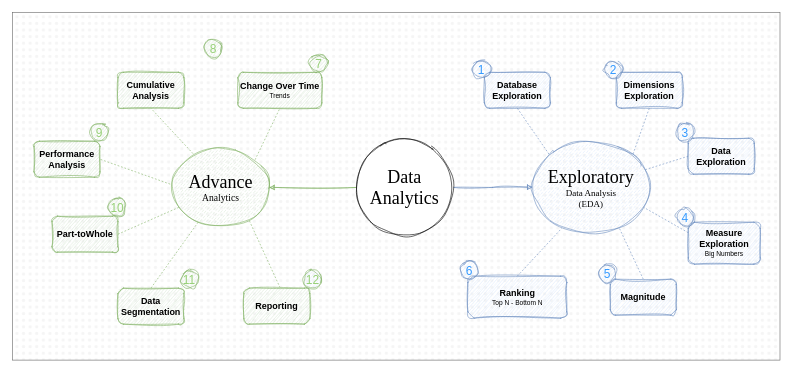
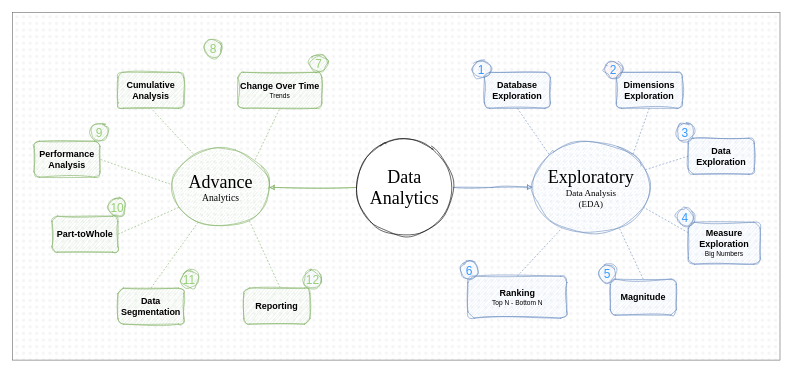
  <mxCell id="0" />
  <mxCell id="1" parent="0" />
  <mxCell id="2" value="" style="rounded=0;whiteSpace=wrap;html=1;fillStyle=dots;fillColor=#f5f5f5;fontColor=#333333;strokeColor=#666666;" vertex="1" parent="1"><mxGeometry x="20" width="1280" height="580" as="geometry" y="20" /></mxCell>
  <mxCell id="3" style="edgeStyle=orthogonalEdgeStyle;rounded=0;orthogonalLoop=1;jettySize=auto;html=1;entryX=1;entryY=0.5;entryDx=0;entryDy=0;endArrow=block;endFill=1;sketch=1;curveFitting=1;jiggle=2;fillColor=#d5e8d4;strokeColor=#82b366;" edge="1" parent="1" source="5" target="6"><mxGeometry relative="1" as="geometry" /></mxCell>
  <mxCell id="4" style="edgeStyle=orthogonalEdgeStyle;rounded=0;orthogonalLoop=1;jettySize=auto;html=1;entryX=0;entryY=0.5;entryDx=0;entryDy=0;endArrow=block;endFill=1;sketch=1;curveFitting=1;jiggle=2;fillColor=#dae8fc;strokeColor=#6c8ebf;" edge="1" parent="1" source="5" target="7"><mxGeometry relative="1" as="geometry" /></mxCell>
  <mxCell id="5" value="&lt;font face=&quot;Comic Sans MS&quot; style=&quot;font-size: 30px;&quot;&gt;Data&lt;/font&gt;&lt;div&gt;&lt;font face=&quot;Comic Sans MS&quot; style=&quot;font-size: 30px;&quot;&gt;Analytics&lt;/font&gt;&lt;/div&gt;" style="ellipse;whiteSpace=wrap;html=1;aspect=fixed;sketch=1;curveFitting=1;jiggle=2;" vertex="1" parent="1"><mxGeometry x="594" y="232" width="160" height="160" as="geometry" /></mxCell>
  <mxCell id="6" value="&lt;font face=&quot;Comic Sans MS&quot; style=&quot;font-size: 30px;&quot;&gt;Advance&lt;/font&gt;&lt;div&gt;&lt;font face=&quot;Comic Sans MS&quot; style=&quot;font-size: 16px;&quot;&gt;Analytics&lt;/font&gt;&lt;/div&gt;" style="ellipse;whiteSpace=wrap;html=1;sketch=1;curveFitting=1;jiggle=2;fillColor=#d5e8d4;strokeColor=#82b366;fillStyle=dashed;" vertex="1" parent="1"><mxGeometry x="286" y="247" width="162.5" height="130" as="geometry" /></mxCell>
  <mxCell id="7" value="&lt;font face=&quot;Comic Sans MS&quot; style=&quot;font-size: 30px;&quot;&gt;Exploratory&lt;/font&gt;&lt;div&gt;&lt;font style=&quot;font-size: 15px;&quot; face=&quot;Comic Sans MS&quot;&gt;Data Analysis&lt;/font&gt;&lt;/div&gt;&lt;div&gt;&lt;font style=&quot;font-size: 15px;&quot; face=&quot;Comic Sans MS&quot;&gt;(EDA)&lt;/font&gt;&lt;/div&gt;" style="ellipse;whiteSpace=wrap;html=1;sketch=1;curveFitting=1;jiggle=2;fillColor=#dae8fc;strokeColor=#6c8ebf;fillStyle=dashed;" vertex="1" parent="1"><mxGeometry x="887" y="235" width="196" height="153" as="geometry" /></mxCell>
  <mxCell id="8" value="&lt;font style=&quot;font-size: 15px;&quot; face=&quot;Helvetica&quot;&gt;&lt;b style=&quot;&quot;&gt;Change Over Time&lt;/b&gt;&lt;/font&gt;&lt;div&gt;&lt;font style=&quot;font-size: 11px;&quot; face=&quot;Helvetica&quot;&gt;Trends&lt;/font&gt;&lt;/div&gt;" style="rounded=1;whiteSpace=wrap;html=1;fillColor=#d5e8d4;strokeColor=#82b366;sketch=1;curveFitting=1;jiggle=2;" vertex="1" parent="1"><mxGeometry x="396" y="120" width="140" height="60" as="geometry" /></mxCell>
  <mxCell id="9" value="&lt;font style=&quot;font-size: 15px;&quot; face=&quot;Helvetica&quot;&gt;&lt;b style=&quot;&quot;&gt;Cumulative&lt;/b&gt;&lt;/font&gt;&lt;div&gt;&lt;span style=&quot;font-size: 15px;&quot;&gt;&lt;b&gt;Analysis&lt;/b&gt;&lt;/span&gt;&lt;/div&gt;" style="rounded=1;whiteSpace=wrap;html=1;fillColor=#d5e8d4;strokeColor=#82b366;sketch=1;curveFitting=1;jiggle=2;" vertex="1" parent="1"><mxGeometry x="196" y="120" width="110" height="60" as="geometry" /></mxCell>
  <mxCell id="10" value="&lt;span style=&quot;font-size: 15px;&quot;&gt;&lt;b&gt;Performance&lt;/b&gt;&lt;/span&gt;&lt;br&gt;&lt;div&gt;&lt;span style=&quot;font-size: 15px;&quot;&gt;&lt;b&gt;Analysis&lt;/b&gt;&lt;/span&gt;&lt;/div&gt;" style="rounded=1;whiteSpace=wrap;html=1;fillColor=#d5e8d4;strokeColor=#82b366;sketch=1;curveFitting=1;jiggle=2;" vertex="1" parent="1"><mxGeometry x="56" y="235" width="110" height="60" as="geometry" /></mxCell>
  <mxCell id="11" value="&lt;span style=&quot;font-size: 15px;&quot;&gt;&lt;b&gt;Part-toWhole&lt;/b&gt;&lt;/span&gt;" style="rounded=1;whiteSpace=wrap;html=1;fillColor=#d5e8d4;strokeColor=#82b366;sketch=1;curveFitting=1;jiggle=2;" vertex="1" parent="1"><mxGeometry x="86" y="360" width="110" height="60" as="geometry" /></mxCell>
  <mxCell id="12" value="&lt;span style=&quot;font-size: 15px;&quot;&gt;&lt;b&gt;Data&lt;/b&gt;&lt;/span&gt;&lt;div&gt;&lt;span style=&quot;font-size: 15px;&quot;&gt;&lt;b&gt;Segmentation&lt;/b&gt;&lt;/span&gt;&lt;/div&gt;" style="rounded=1;whiteSpace=wrap;html=1;fillColor=#d5e8d4;strokeColor=#82b366;sketch=1;curveFitting=1;jiggle=2;" vertex="1" parent="1"><mxGeometry x="196" y="480" width="110" height="60" as="geometry" /></mxCell>
  <mxCell id="13" value="&lt;span style=&quot;font-size: 15px;&quot;&gt;&lt;b&gt;Reporting&lt;/b&gt;&lt;/span&gt;" style="rounded=1;whiteSpace=wrap;html=1;fillColor=#d5e8d4;strokeColor=#82b366;sketch=1;curveFitting=1;jiggle=2;" vertex="1" parent="1"><mxGeometry x="406" y="480" width="110" height="60" as="geometry" /></mxCell>
  <mxCell id="14" value="" style="endArrow=none;dashed=1;html=1;rounded=0;entryX=0.5;entryY=1;entryDx=0;entryDy=0;exitX=1;exitY=0;exitDx=0;exitDy=0;fillColor=#d5e8d4;strokeColor=#82b366;" edge="1" parent="1" source="6" target="8"><mxGeometry width="50" height="50" relative="1" as="geometry"><mxPoint x="336" y="320" as="sourcePoint" /><mxPoint x="386" y="270" as="targetPoint" /></mxGeometry></mxCell>
  <mxCell id="15" value="" style="endArrow=none;dashed=1;html=1;rounded=0;entryX=0.5;entryY=1;entryDx=0;entryDy=0;exitX=0.217;exitY=0.067;exitDx=0;exitDy=0;fillColor=#d5e8d4;strokeColor=#82b366;exitPerimeter=0;" edge="1" parent="1" source="6" target="9"><mxGeometry width="50" height="50" relative="1" as="geometry"><mxPoint x="435" y="276" as="sourcePoint" /><mxPoint x="476" y="190" as="targetPoint" /></mxGeometry></mxCell>
  <mxCell id="16" value="" style="endArrow=none;dashed=1;html=1;rounded=0;entryX=1;entryY=0.5;entryDx=0;entryDy=0;exitX=-0.018;exitY=0.458;exitDx=0;exitDy=0;fillColor=#d5e8d4;strokeColor=#82b366;exitPerimeter=0;" edge="1" parent="1" source="6" target="10"><mxGeometry width="50" height="50" relative="1" as="geometry"><mxPoint x="266" y="336" as="sourcePoint" /><mxPoint x="196" y="260" as="targetPoint" /></mxGeometry></mxCell>
  <mxCell id="17" value="" style="endArrow=none;dashed=1;html=1;rounded=0;entryX=1;entryY=0.5;entryDx=0;entryDy=0;exitX=0.071;exitY=0.756;exitDx=0;exitDy=0;fillColor=#d5e8d4;strokeColor=#82b366;exitPerimeter=0;" edge="1" parent="1" source="6" target="11"><mxGeometry width="50" height="50" relative="1" as="geometry"><mxPoint x="293" y="317" as="sourcePoint" /><mxPoint x="176" y="275" as="targetPoint" /></mxGeometry></mxCell>
  <mxCell id="18" value="" style="endArrow=none;dashed=1;html=1;rounded=0;entryX=0.5;entryY=0;entryDx=0;entryDy=0;exitX=0.269;exitY=0.947;exitDx=0;exitDy=0;fillColor=#d5e8d4;strokeColor=#82b366;exitPerimeter=0;" edge="1" parent="1" source="6" target="12"><mxGeometry width="50" height="50" relative="1" as="geometry"><mxPoint x="308" y="355" as="sourcePoint" /><mxPoint x="206" y="400" as="targetPoint" /></mxGeometry></mxCell>
  <mxCell id="19" value="" style="endArrow=none;dashed=1;html=1;rounded=0;entryX=0.546;entryY=-0.023;entryDx=0;entryDy=0;exitX=0.795;exitY=0.929;exitDx=0;exitDy=0;fillColor=#d5e8d4;strokeColor=#82b366;exitPerimeter=0;entryPerimeter=0;" edge="1" parent="1" source="6" target="13"><mxGeometry width="50" height="50" relative="1" as="geometry"><mxPoint x="340" y="380" as="sourcePoint" /><mxPoint x="261" y="490" as="targetPoint" /></mxGeometry></mxCell>
  <mxCell id="20" value="&lt;font style=&quot;font-size: 20px; color: rgb(151, 208, 119);&quot;&gt;7&lt;/font&gt;" style="ellipse;whiteSpace=wrap;html=1;aspect=fixed;fillColor=#d5e8d4;strokeColor=#82b366;sketch=1;curveFitting=1;jiggle=2;shadow=0;" vertex="1" parent="1"><mxGeometry x="516" y="90" width="30" height="30" as="geometry" /></mxCell>
  <mxCell id="21" value="&lt;font style=&quot;font-size: 20px; color: rgb(151, 208, 119);&quot;&gt;8&lt;/font&gt;" style="ellipse;whiteSpace=wrap;html=1;aspect=fixed;fillColor=#d5e8d4;strokeColor=#82b366;sketch=1;curveFitting=1;jiggle=2;shadow=0;" vertex="1" parent="1"><mxGeometry x="340" y="65" width="30" height="30" as="geometry" /></mxCell>
  <mxCell id="22" value="&lt;font style=&quot;font-size: 20px; color: rgb(151, 208, 119);&quot;&gt;9&lt;/font&gt;" style="ellipse;whiteSpace=wrap;html=1;aspect=fixed;fillColor=#d5e8d4;strokeColor=#82b366;sketch=1;curveFitting=1;jiggle=2;shadow=0;" vertex="1" parent="1"><mxGeometry x="150" y="205" width="30" height="30" as="geometry" /></mxCell>
  <mxCell id="23" value="&lt;font style=&quot;font-size: 20px; color: rgb(151, 208, 119);&quot;&gt;10&lt;/font&gt;" style="ellipse;whiteSpace=wrap;html=1;aspect=fixed;fillColor=#d5e8d4;strokeColor=#82b366;sketch=1;curveFitting=1;jiggle=2;shadow=0;" vertex="1" parent="1"><mxGeometry x="180" y="330" width="30" height="30" as="geometry" /></mxCell>
  <mxCell id="24" value="&lt;font style=&quot;font-size: 20px; color: rgb(151, 208, 119);&quot;&gt;11&lt;/font&gt;" style="ellipse;whiteSpace=wrap;html=1;aspect=fixed;fillColor=#d5e8d4;strokeColor=#82b366;sketch=1;curveFitting=1;jiggle=2;shadow=0;" vertex="1" parent="1"><mxGeometry x="300" y="450" width="30" height="30" as="geometry" /></mxCell>
  <mxCell id="25" value="&lt;font style=&quot;font-size: 20px; color: rgb(151, 208, 119);&quot;&gt;12&lt;/font&gt;" style="ellipse;whiteSpace=wrap;html=1;aspect=fixed;fillColor=#dae8fc;strokeColor=#82b366;sketch=1;curveFitting=1;jiggle=2;shadow=0;" vertex="1" parent="1"><mxGeometry x="506" y="450" width="30" height="30" as="geometry" /></mxCell>
  <mxCell id="26" value="&lt;span style=&quot;font-size: 15px;&quot;&gt;&lt;b&gt;Database&lt;/b&gt;&lt;/span&gt;&lt;div&gt;&lt;span style=&quot;font-size: 15px;&quot;&gt;&lt;b&gt;Exploration&lt;/b&gt;&lt;/span&gt;&lt;/div&gt;" style="rounded=1;whiteSpace=wrap;html=1;fillColor=#dae8fc;strokeColor=#6c8ebf;sketch=1;curveFitting=1;jiggle=2;" vertex="1" parent="1"><mxGeometry x="807" y="120" width="110" height="60" as="geometry" /></mxCell>
  <mxCell id="27" value="&lt;span style=&quot;font-size: 15px;&quot;&gt;&lt;b&gt;Dimensions&lt;/b&gt;&lt;/span&gt;&lt;div&gt;&lt;span style=&quot;font-size: 15px;&quot;&gt;&lt;b&gt;Exploration&lt;/b&gt;&lt;/span&gt;&lt;/div&gt;" style="rounded=1;whiteSpace=wrap;html=1;fillColor=#dae8fc;strokeColor=#6c8ebf;sketch=1;curveFitting=1;jiggle=2;" vertex="1" parent="1"><mxGeometry x="1027" y="120" width="110" height="60" as="geometry" /></mxCell>
  <mxCell id="28" value="&lt;span style=&quot;font-size: 15px;&quot;&gt;&lt;b&gt;Data&lt;/b&gt;&lt;/span&gt;&lt;div&gt;&lt;span style=&quot;font-size: 15px;&quot;&gt;&lt;b&gt;Exploration&lt;/b&gt;&lt;/span&gt;&lt;/div&gt;" style="rounded=1;whiteSpace=wrap;html=1;fillColor=#dae8fc;strokeColor=#6c8ebf;sketch=1;curveFitting=1;jiggle=2;" vertex="1" parent="1"><mxGeometry x="1147" y="230" width="110" height="60" as="geometry" /></mxCell>
  <mxCell id="29" value="&lt;span style=&quot;font-size: 15px;&quot;&gt;&lt;b&gt;Measure&lt;/b&gt;&lt;/span&gt;&lt;br&gt;&lt;div&gt;&lt;span style=&quot;font-size: 15px;&quot;&gt;&lt;b&gt;Exploration&lt;/b&gt;&lt;/span&gt;&lt;/div&gt;&lt;div&gt;&lt;font style=&quot;font-size: 11px;&quot;&gt;Big Numbers&lt;/font&gt;&lt;/div&gt;" style="rounded=1;whiteSpace=wrap;html=1;fillColor=#dae8fc;strokeColor=#6c8ebf;sketch=1;curveFitting=1;jiggle=2;" vertex="1" parent="1"><mxGeometry x="1147" y="370" width="120" height="70" as="geometry" /></mxCell>
  <mxCell id="30" value="&lt;span style=&quot;font-size: 15px;&quot;&gt;&lt;b&gt;Ranking&lt;/b&gt;&lt;/span&gt;&lt;br&gt;&lt;div&gt;&lt;font style=&quot;font-size: 11px;&quot;&gt;Top N - Bottom N&lt;/font&gt;&lt;/div&gt;" style="rounded=1;whiteSpace=wrap;html=1;fillColor=#dae8fc;strokeColor=#6c8ebf;sketch=1;curveFitting=1;jiggle=2;" vertex="1" parent="1"><mxGeometry x="779.5" y="460" width="165" height="70" as="geometry" /></mxCell>
  <mxCell id="31" value="&lt;span style=&quot;font-size: 15px;&quot;&gt;&lt;b&gt;Magnitude&lt;/b&gt;&lt;/span&gt;" style="rounded=1;whiteSpace=wrap;html=1;fillColor=#dae8fc;strokeColor=#6c8ebf;sketch=1;curveFitting=1;jiggle=2;" vertex="1" parent="1"><mxGeometry x="1017" y="465" width="110" height="60" as="geometry" /></mxCell>
  <mxCell id="32" value="" style="endArrow=none;dashed=1;html=1;rounded=0;entryX=0;entryY=0;entryDx=0;entryDy=0;exitX=0.5;exitY=1;exitDx=0;exitDy=0;fillColor=#dae8fc;strokeColor=#6c8ebf;" edge="1" parent="1" source="26" target="7"><mxGeometry width="50" height="50" relative="1" as="geometry"><mxPoint x="807" y="160" as="sourcePoint" /><mxPoint x="858" y="271" as="targetPoint" /></mxGeometry></mxCell>
  <mxCell id="33" value="" style="endArrow=none;dashed=1;html=1;rounded=0;entryX=1;entryY=0;entryDx=0;entryDy=0;exitX=0.5;exitY=1;exitDx=0;exitDy=0;fillColor=#dae8fc;strokeColor=#6c8ebf;" edge="1" parent="1" source="27" target="7"><mxGeometry width="50" height="50" relative="1" as="geometry"><mxPoint x="872" y="190" as="sourcePoint" /><mxPoint x="926" y="267" as="targetPoint" /></mxGeometry></mxCell>
  <mxCell id="34" value="" style="endArrow=none;dashed=1;html=1;rounded=0;entryX=0.954;entryY=0.313;entryDx=0;entryDy=0;exitX=0;exitY=0.5;exitDx=0;exitDy=0;fillColor=#dae8fc;strokeColor=#6c8ebf;entryPerimeter=0;" edge="1" parent="1" source="28" target="7"><mxGeometry width="50" height="50" relative="1" as="geometry"><mxPoint x="1132" y="190" as="sourcePoint" /><mxPoint x="1064" y="267" as="targetPoint" /></mxGeometry></mxCell>
  <mxCell id="35" value="" style="endArrow=none;dashed=1;html=1;rounded=0;entryX=0.944;entryY=0.718;entryDx=0;entryDy=0;exitX=0;exitY=0.25;exitDx=0;exitDy=0;fillColor=#dae8fc;strokeColor=#6c8ebf;entryPerimeter=0;" edge="1" parent="1" source="29" target="7"><mxGeometry width="50" height="50" relative="1" as="geometry"><mxPoint x="1157" y="270" as="sourcePoint" /><mxPoint x="1084" y="293" as="targetPoint" /></mxGeometry></mxCell>
  <mxCell id="36" value="" style="endArrow=none;dashed=1;html=1;rounded=0;entryX=0.74;entryY=0.947;entryDx=0;entryDy=0;exitX=0.5;exitY=0;exitDx=0;exitDy=0;fillColor=#dae8fc;strokeColor=#6c8ebf;entryPerimeter=0;" edge="1" parent="1" source="31" target="7"><mxGeometry width="50" height="50" relative="1" as="geometry"><mxPoint x="1127" y="440" as="sourcePoint" /><mxPoint x="1052" y="397" as="targetPoint" /></mxGeometry></mxCell>
  <mxCell id="37" value="" style="endArrow=none;dashed=1;html=1;rounded=0;entryX=0.251;entryY=0.947;entryDx=0;entryDy=0;exitX=0.5;exitY=0;exitDx=0;exitDy=0;fillColor=#dae8fc;strokeColor=#6c8ebf;entryPerimeter=0;" edge="1" parent="1" source="30" target="7"><mxGeometry width="50" height="50" relative="1" as="geometry"><mxPoint x="887" y="460" as="sourcePoint" /><mxPoint x="847" y="375" as="targetPoint" /></mxGeometry></mxCell>
  <mxCell id="38" value="&lt;font style=&quot;font-size: 20px; color: rgb(51, 153, 255);&quot;&gt;1&lt;/font&gt;" style="ellipse;whiteSpace=wrap;html=1;aspect=fixed;fillColor=#dae8fc;strokeColor=#6c8ebf;sketch=1;curveFitting=1;jiggle=2;shadow=0;" vertex="1" parent="1"><mxGeometry x="787" y="100" width="30" height="30" as="geometry" /></mxCell>
- <mxCell id="39" value="&lt;font style=&quot;font-size: 20px; color: rgb(51, 153, 255);&quot;&gt;2&lt;/font&gt;" style="ellipse;whiteSpace=wrap;html=1;aspect=fixed;fillColor=#dae8fc;strokeColor=#6c8ebf;sketch=1;curveFitting=1;jiggle=2;shadow=0;" vertex="1" parent="1"><mxGeometry x="1007" y="100" width="30" height="30" as="geometry" /></mxCell>
+ <mxCell id="39" value="&lt;font style=&quot;font-size: 20px; color: rgb(51, 153, 255);&quot;&gt;2&lt;/font&gt;" style="ellipse;whiteSpace=wrap;html=1;aspect=fixed;fillColor=#f8cecc;strokeColor=#6c8ebf;sketch=1;curveFitting=1;jiggle=2;shadow=0;" vertex="1" parent="1"><mxGeometry x="1007" y="100" width="30" height="30" as="geometry" /></mxCell>
  <mxCell id="40" value="&lt;font style=&quot;font-size: 20px; color: rgb(51, 153, 255);&quot;&gt;3&lt;/font&gt;" style="ellipse;whiteSpace=wrap;html=1;aspect=fixed;fillColor=#dae8fc;strokeColor=#6c8ebf;sketch=1;curveFitting=1;jiggle=2;shadow=0;" vertex="1" parent="1"><mxGeometry x="1127" y="205" width="30" height="30" as="geometry" /></mxCell>
  <mxCell id="41" value="&lt;font style=&quot;font-size: 20px; color: rgb(51, 153, 255);&quot;&gt;4&lt;/font&gt;" style="ellipse;whiteSpace=wrap;html=1;aspect=fixed;fillColor=#dae8fc;strokeColor=#6c8ebf;sketch=1;curveFitting=1;jiggle=2;shadow=0;" vertex="1" parent="1"><mxGeometry x="1127" y="347" width="30" height="30" as="geometry" /></mxCell>
  <mxCell id="42" value="&lt;font style=&quot;font-size: 20px; color: rgb(51, 153, 255);&quot;&gt;5&lt;/font&gt;" style="ellipse;whiteSpace=wrap;html=1;aspect=fixed;fillColor=#dae8fc;strokeColor=#6c8ebf;sketch=1;curveFitting=1;jiggle=2;shadow=0;" vertex="1" parent="1"><mxGeometry x="997" y="440" width="30" height="30" as="geometry" /></mxCell>
  <mxCell id="43" value="&lt;font style=&quot;font-size: 20px; color: rgb(51, 153, 255);&quot;&gt;6&lt;/font&gt;" style="ellipse;whiteSpace=wrap;html=1;aspect=fixed;fillColor=#dae8fc;strokeColor=#6c8ebf;sketch=1;curveFitting=1;jiggle=2;shadow=0;" vertex="1" parent="1"><mxGeometry x="767" y="435" width="30" height="30" as="geometry" /></mxCell>
